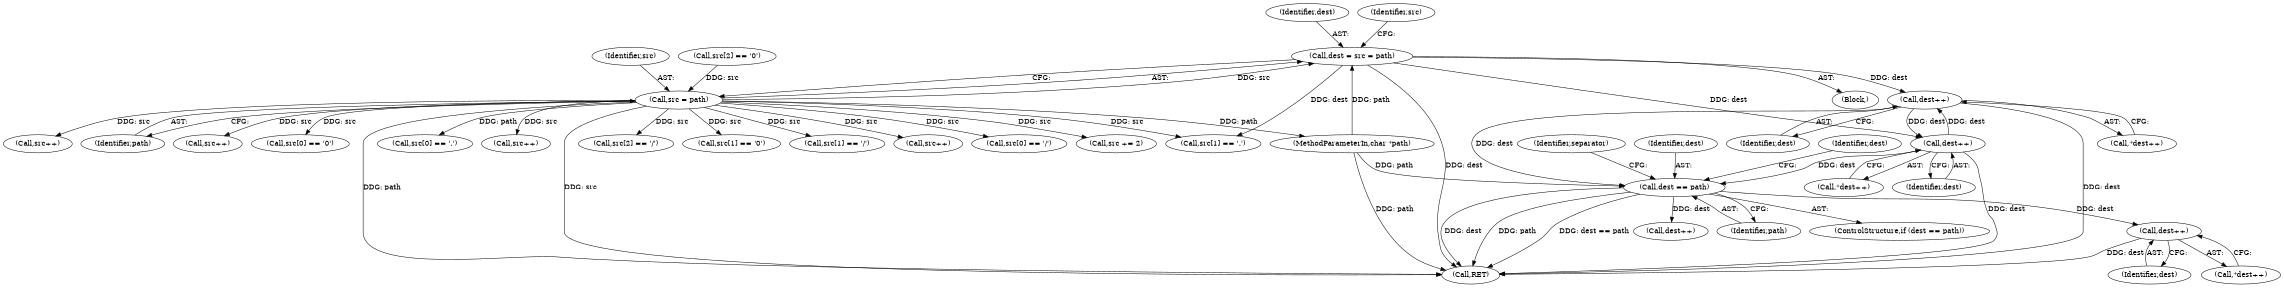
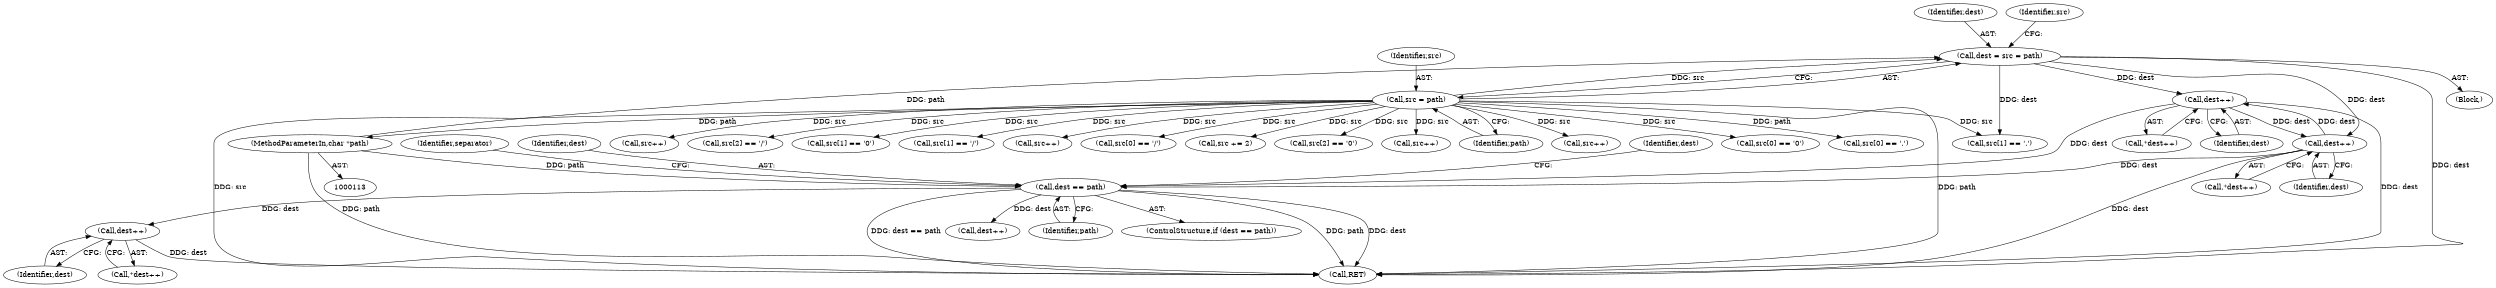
  digraph {
    n1 [label="(Call,dest++)"]
    n2 [label="(Call,*dest++)"]
    n3 [label="(Call,RET)"]
    n4 [label="(Identifier,dest)"]
    n5 [label="(Call,dest == path)"]
    n6 [label="(Call,dest++)"]
    n7 [label="(Identifier,path)"]
    n8 [label="(ControlStructure,if (dest == path))"]
    n9 [label="(Call,dest = src = path)"]
    n10 [label="(Call,src = path)"]
    n11 [label="(Call,dest++)"]
    n12 [label="(Call,dest++)"]
    n13 [label="(Block,)"]
    n14 [label="(Call,src[1] == '.')"]
    n15 [label="(Call,src[0] == '\0')"]
    n16 [label="(Call,src[0] == '.')"]
    n17 [label="(Call,src++)"]
    n18 [label="(Call,src[2] == '/')"]
    n19 [label="(Call,src[1] == '\0')"]
    n20 [label="(Call,src[1] == '/')"]
    n21 [label="(Call,src++)"]
    n22 [label="(Call,src[0] == '/')"]
    n23 [label="(Call,src += 2)"]
    n24 [label="(Call,src[2] == '\0')"]
    n25 [label="(Call,src++)"]
    n26 [label="(Identifier,path)"]
    n27 [label="(Call,src++)"]
    n28 [label="(MethodParameterIn,char *path)"]
    n29 [label="(Call,*dest++)"]
    n30 [label="(Identifier,dest)"]
    n31 [label="(Identifier,dest)"]
    n32 [label="(Call,*dest++)"]
+   1000113
    n34 [label="(Identifier,dest)"]
    n35 [label="(Identifier,dest)"]
    n36 [label="(Identifier,src)"]
    n37 [label="(Identifier,separator)"]
    n38 [label="(Identifier,src)"]
    n39 [label="(Identifier,dest)"]
    n1 -> n2 [label="AST: "]
    n1 -> n3 [label="DDG: dest"]
    n1 -> n4 [label="CFG: "]
    n2 -> n1 [label="CFG: "]
    n4 -> n1 [label="AST: "]
    n5 -> n1 [label="DDG: dest"]
    n5 -> n3 [label="DDG: dest == path"]
    n5 -> n3 [label="DDG: path"]
    n5 -> n3 [label="DDG: dest"]
    n5 -> n6 [label="DDG: dest"]
    n5 -> n7 [label="CFG: "]
    n5 -> n8 [label="AST: "]
    n7 -> n5 [label="AST: "]
    n9 -> n3 [label="DDG: dest"]
    n9 -> n10 [label="CFG: "]
    n9 -> n11 [label="DDG: dest"]
    n9 -> n12 [label="DDG: dest"]
    n9 -> n13 [label="AST: "]
    n9 -> n14 [label="DDG: dest"]
    n10 -> n3 [label="DDG: path"]
    n10 -> n3 [label="DDG: src"]
    n10 -> n9 [label="AST: "]
    n10 -> n9 [label="DDG: src"]
    n10 -> n14 [label="DDG: src"]
    n10 -> n15 [label="DDG: src"]
    n10 -> n16 [label="DDG: path"]
    n10 -> n17 [label="DDG: src"]
    n10 -> n18 [label="DDG: src"]
    n10 -> n19 [label="DDG: src"]
    n10 -> n20 [label="DDG: src"]
    n10 -> n21 [label="DDG: src"]
    n10 -> n22 [label="DDG: src"]
    n10 -> n23 [label="DDG: src"]
-   n24 -> n10 [label="DDG: src"]
+   n10 -> n24 [label="DDG: src"]
    n10 -> n25 [label="DDG: src"]
    n10 -> n26 [label="CFG: "]
    n10 -> n27 [label="DDG: src"]
    n10 -> n28 [label="DDG: path"]
    n11 -> n3 [label="DDG: dest"]
    n11 -> n5 [label="DDG: dest"]
    n11 -> n12 [label="DDG: dest"]
    n11 -> n29 [label="AST: "]
    n11 -> n30 [label="CFG: "]
    n12 -> n3 [label="DDG: dest"]
    n12 -> n5 [label="DDG: dest"]
    n12 -> n11 [label="DDG: dest"]
    n12 -> n31 [label="CFG: "]
    n12 -> n32 [label="AST: "]
    n26 -> n10 [label="AST: "]
    n28 -> n3 [label="DDG: path"]
    n28 -> n5 [label="DDG: path"]
    n28 -> n9 [label="DDG: path"]
+   n28 -> 1000113 [label="AST: "]
    n29 -> n11 [label="CFG: "]
    n30 -> n11 [label="AST: "]
    n31 -> n12 [label="AST: "]
    n32 -> n12 [label="CFG: "]
    n34 -> n5 [label="CFG: "]
    n35 -> n9 [label="AST: "]
    n36 -> n9 [label="CFG: "]
    n37 -> n5 [label="CFG: "]
    n38 -> n10 [label="AST: "]
    n39 -> n5 [label="AST: "]
  }
